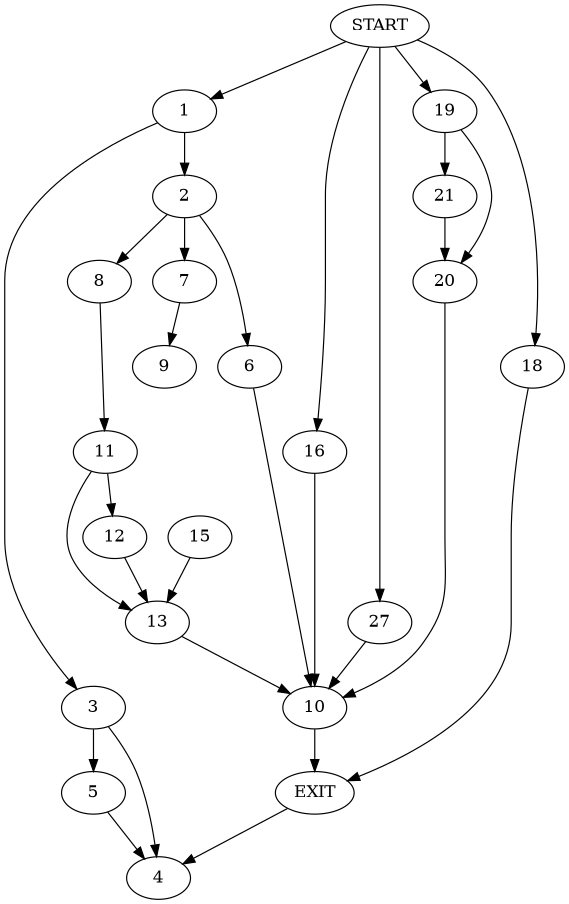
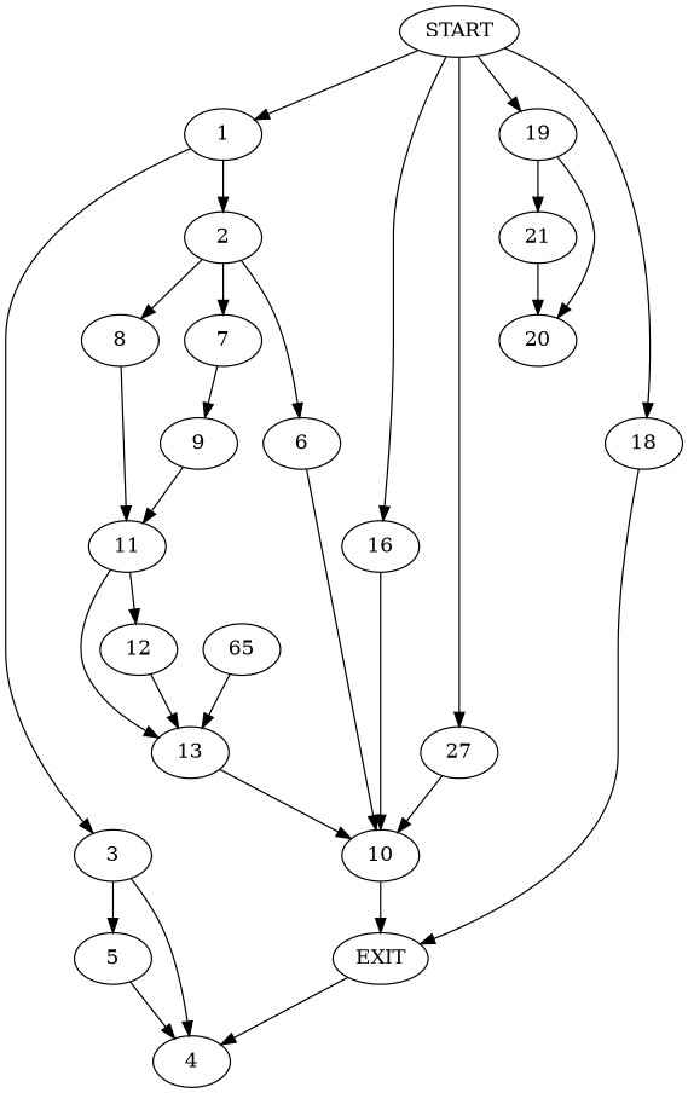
  digraph {
    n1 [label=START]
    1
    16
    n4 [label=27]
    18
    19
    2
    3
    10
    n10 [label=EXIT]
    20
    21
    4
    6
    7
    8
    5
    9
    11
    12
    13
-   15
+   15 [label=65]
    n1 -> 1
    n1 -> 16
    n1 -> n4
    n1 -> 18
    n1 -> 19
    1 -> 2
    1 -> 3
    16 -> 10
    n4 -> 10
    18 -> n10
    19 -> 20
    19 -> 21
    2 -> 6
    2 -> 7
    2 -> 8
    3 -> 4
    3 -> 5
    10 -> n10
    n10 -> 4
-   20 -> 10
    21 -> 20
    6 -> 10
    7 -> 9
    8 -> 11
    5 -> 4
+   9 -> 11
    11 -> 12
    11 -> 13
    12 -> 13
    13 -> 10
    15 -> 13
  }
